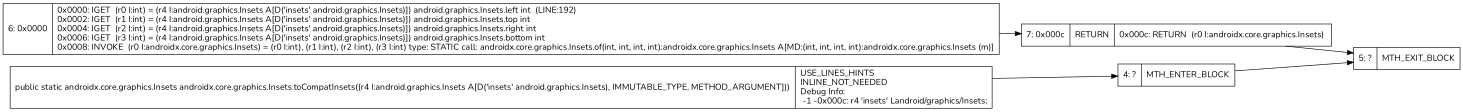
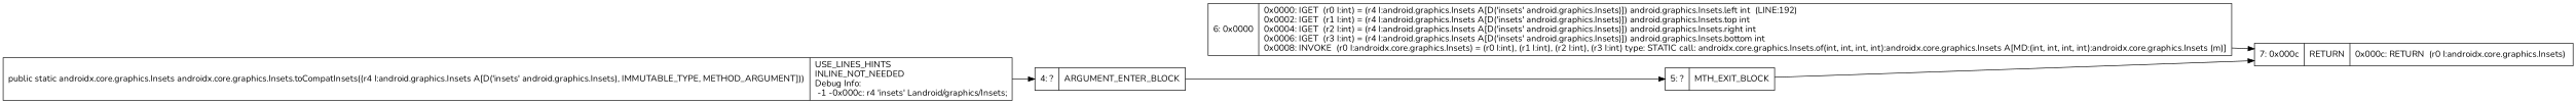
  digraph {
    fontname=Nunito
    rankdir=LR
    node [fontname=Nunito shape=record]
    edge [fontname=Nunito]
-   n1 [label="{4\:\ ?|MTH_ENTER_BLOCK\l}"]
+   n1 [label="{4\:\ ?|ARGUMENT_ENTER_BLOCK\l}"]
    n2 [label="{5\:\ ?|MTH_EXIT_BLOCK\l}"]
    n3 [label="{6\:\ 0x0000|0x0000: IGET  (r0 I:int) = (r4 I:android.graphics.Insets A[D('insets' android.graphics.Insets)]) android.graphics.Insets.left int  (LINE:192)\l0x0002: IGET  (r1 I:int) = (r4 I:android.graphics.Insets A[D('insets' android.graphics.Insets)]) android.graphics.Insets.top int \l0x0004: IGET  (r2 I:int) = (r4 I:android.graphics.Insets A[D('insets' android.graphics.Insets)]) android.graphics.Insets.right int \l0x0006: IGET  (r3 I:int) = (r4 I:android.graphics.Insets A[D('insets' android.graphics.Insets)]) android.graphics.Insets.bottom int \l0x0008: INVOKE  (r0 I:androidx.core.graphics.Insets) = (r0 I:int), (r1 I:int), (r2 I:int), (r3 I:int) type: STATIC call: androidx.core.graphics.Insets.of(int, int, int, int):androidx.core.graphics.Insets A[MD:(int, int, int, int):androidx.core.graphics.Insets (m)]\l}"]
    n4 [label="{7\:\ 0x000c|RETURN\l|0x000c: RETURN  (r0 I:androidx.core.graphics.Insets) \l}"]
    n5 [label="{public static androidx.core.graphics.Insets androidx.core.graphics.Insets.toCompatInsets((r4 I:android.graphics.Insets A[D('insets' android.graphics.Insets), IMMUTABLE_TYPE, METHOD_ARGUMENT]))  | USE_LINES_HINTS\lINLINE_NOT_NEEDED\lDebug Info:\l  \-1 \-0x000c: r4 'insets' Landroid\/graphics\/Insets;\l}"]
    n1 -> n2
    n3 -> n4
-   n4 -> n2
+   n2 -> n4
    n5 -> n1
  }
